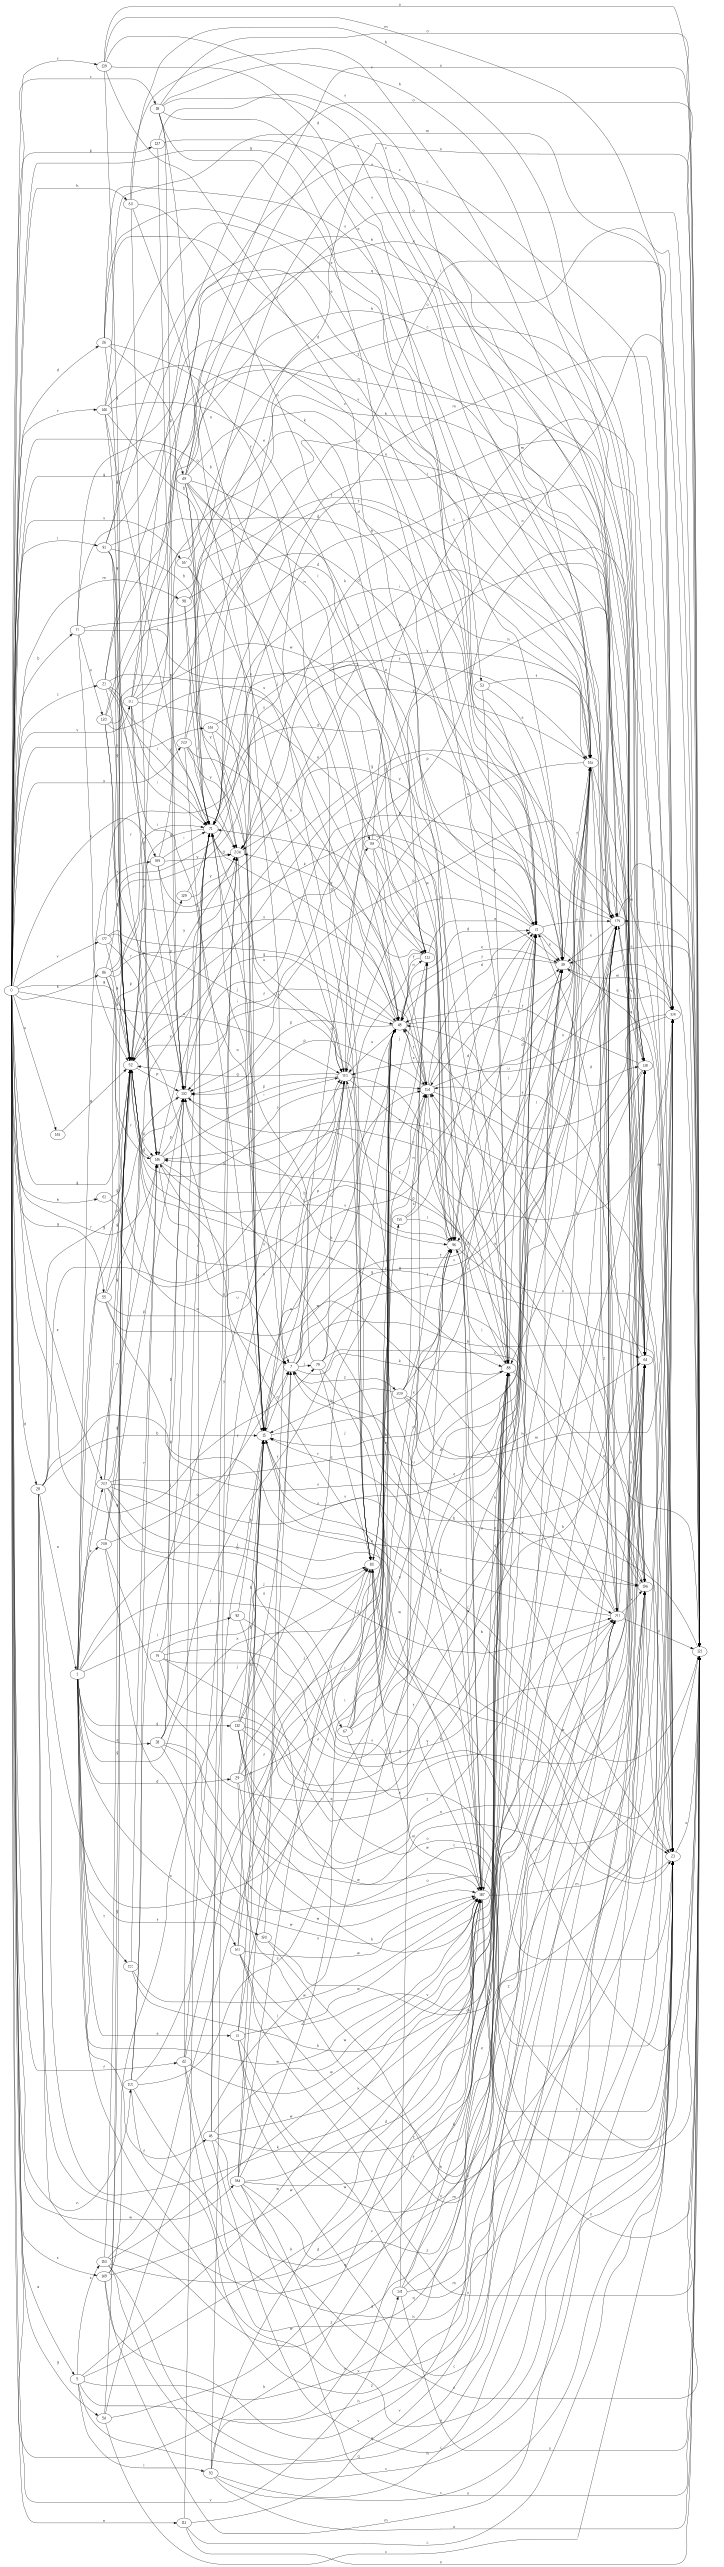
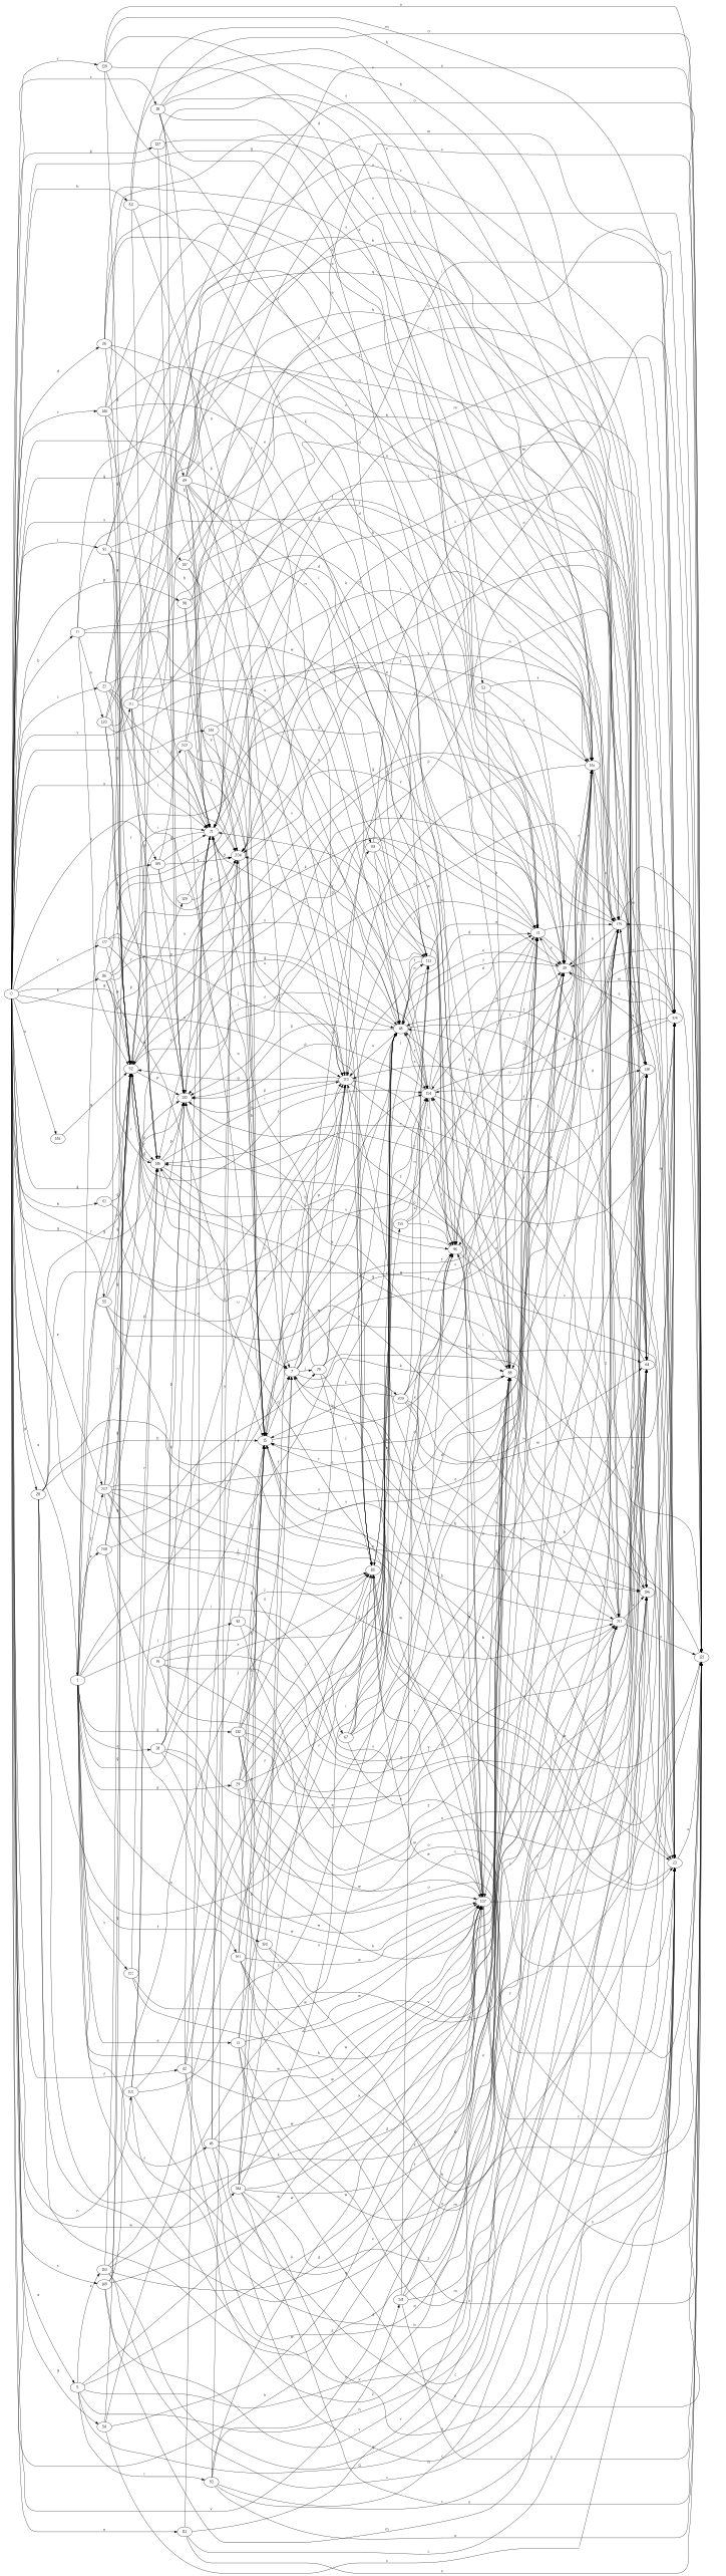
  strict digraph {
    fontname="Comic Neue"
    rankdir=LR
    node [fontname="Comic Neue"]
    edge [fontname="Comic Neue"]
    0
    1
    5
    11
    15
    18
    21
    26
    28
    42
    49
    53
    54
    55
    n15 [label=52]
    60
    61
    79
    86
    88
    91
    98
    105
    112
    118
    127
    139
    144
    146
    147
    149
    168
    169
    170
    173
    174
    177
    184
    189
    202
    207
    29
    33
    38
    46
    48
    67
    92
    129
    132
    155
    161
-   187
+   187 [label=107]
    190
    193
    196
    208
    64
    93
    138
    153
    179
    162
    113
    120
    7
    23
    39
    71
    121
    130
    19
    80
    204
    31
    96
    211
    154
    104
    209
-   28 -> 1 [label=a]
+   0 -> 1 [label=a]
    0 -> 5 [label=a]
    0 -> 11 [label=b]
    0 -> 15 [label=b]
    0 -> 18 [label=c]
    0 -> 21 [label=c]
    0 -> 26 [label=d]
    0 -> 28 [label=d]
    0 -> 42 [label=f]
    0 -> 49 [label=g]
    0 -> 53 [label=g]
    0 -> 54 [label=g]
    0 -> 55 [label=g]
    0 -> n15 [label=g]
    0 -> 60 [label=h]
    0 -> 61 [label=h]
    0 -> 79 [label=j]
    0 -> 86 [label=k]
    0 -> 88 [label=k]
    0 -> 91 [label=l]
-   0 -> 98 [label=m]
+   0 -> 98 [label=p]
    0 -> 105 [label=n]
    0 -> 112 [label=n]
    0 -> 118 [label=o]
    0 -> 127 [label=p]
    0 -> 139 [label=r]
    0 -> 144 [label=r]
    0 -> 146 [label=r]
    0 -> 147 [label=s]
    0 -> 149 [label=s]
    0 -> 168 [label=u]
    0 -> 169 [label=u]
    0 -> 170 [label=u]
    0 -> 173 [label=v]
    0 -> 174 [label=v]
    0 -> 177 [label=v]
    0 -> 184 [label=w]
    0 -> 189 [label=x]
    0 -> 202 [label=y]
    0 -> 207 [label=z]
    1 -> n15 [label=g]
    1 -> 146 [label=r]
    1 -> 189 [label=x]
    1 -> 207 [label=z]
    1 -> 29 [label=d]
    1 -> 33 [label=e]
    1 -> 38 [label=e]
    1 -> 46 [label=f]
    1 -> 48 [label=f]
    1 -> 67 [label=i]
    1 -> 92 [label=l]
    1 -> 129 [label=p]
    1 -> 132 [label=q]
    1 -> 155 [label=t]
    1 -> 161 [label=t]
    1 -> 187 [label=w]
    1 -> 190 [label=x]
    1 -> 193 [label=x]
    1 -> 196 [label=x]
    1 -> 208 [label=z]
    5 -> 88 [label=k]
    5 -> 187 [label=w]
    5 -> 64 [label=h]
    5 -> 93 [label=l]
    5 -> 138 [label=q]
    5 -> 153 [label=s]
    5 -> 179 [label=v]
    11 -> n15 [label=g]
    11 -> 138 [label=q]
    11 -> 179 [label=v]
    11 -> 162 [label=t]
    11 -> 113 [label=n]
    11 -> 120 [label=o]
    15 -> 7 [label=a]
    15 -> 23 [label=c]
    15 -> 39 [label=e]
    15 -> 71 [label=i]
    18 -> 15 [label=b]
    18 -> 88 [label=k]
    18 -> 64 [label=h]
    18 -> 162 [label=t]
    18 -> 39 [label=e]
    18 -> 121 [label=o]
    18 -> 130 [label=p]
    21 -> n15 [label=g]
    21 -> 146 [label=r]
    21 -> 48 [label=f]
    21 -> 138 [label=q]
    21 -> 179 [label=v]
    21 -> 71 [label=i]
    21 -> 204 [label=y]
    26 -> 15 [label=b]
    26 -> n15 [label=g]
    26 -> 48 [label=f]
    26 -> 162 [label=t]
    26 -> 39 [label=e]
    26 -> 31 [label=d]
    28 -> 15 [label=b]
    28 -> 88 [label=k]
    28 -> 170 [label=u]
    28 -> 138 [label=q]
    28 -> 162 [label=t]
    28 -> 130 [label=p]
    28 -> 96 [label=l]
    28 -> 211 [label=z]
    42 -> 170 [label=u]
    42 -> 187 [label=w]
    42 -> 64 [label=h]
    42 -> 138 [label=q]
    42 -> 71 [label=i]
    42 -> 154 [label=s]
    49 -> 88 [label=k]
    49 -> 196 [label=x]
    49 -> 113 [label=n]
    49 -> 71 [label=i]
    49 -> 121 [label=o]
    49 -> 80 [label=j]
    49 -> 204 [label=y]
    49 -> 31 [label=d]
    49 -> 96 [label=l]
    49 -> 104 [label=m]
    53 -> 88 [label=k]
    53 -> 162 [label=t]
    53 -> 39 [label=e]
    54 -> n15 [label=g]
    54 -> 187 [label=w]
    54 -> 23 [label=c]
    54 -> 96 [label=l]
    55 -> n15 [label=g]
    55 -> 196 [label=x]
    55 -> 162 [label=t]
    55 -> 130 [label=p]
    55 -> 211 [label=z]
    n15 -> 146 [label=r]
    n15 -> 48 [label=f]
    n15 -> 121 [label=o]
    n15 -> 130 [label=p]
    n15 -> 204 [label=y]
    n15 -> 96 [label=l]
    n15 -> 154 [label=s]
    60 -> 146 [label=r]
    60 -> 64 [label=h]
    60 -> 179 [label=v]
    60 -> 113 [label=n]
    60 -> 7 [label=a]
    61 -> n15 [label=g]
    61 -> 154 [label=s]
    79 -> 170 [label=u]
    79 -> 187 [label=w]
    79 -> 179 [label=v]
    79 -> 23 [label=c]
    79 -> 71 [label=i]
    79 -> 80 [label=j]
    86 -> n15 [label=g]
    86 -> 88 [label=k]
    86 -> 146 [label=r]
    86 -> 64 [label=h]
    86 -> 179 [label=v]
    86 -> 7 [label=a]
    86 -> 154 [label=s]
    88 -> 15 [label=b]
    88 -> 121 [label=o]
    88 -> 31 [label=d]
    88 -> 96 [label=l]
    88 -> 154 [label=s]
    91 -> 15 [label=b]
    91 -> n15 [label=g]
    91 -> 64 [label=h]
    91 -> 71 [label=i]
    91 -> 130 [label=p]
    91 -> 31 [label=d]
    91 -> 211 [label=z]
    98 -> 23 [label=c]
    98 -> 71 [label=i]
    98 -> 204 [label=y]
    98 -> 31 [label=d]
    105 -> 146 [label=r]
    105 -> 170 [label=u]
    105 -> 48 [label=f]
    105 -> 179 [label=v]
    105 -> 211 [label=z]
    105 -> 154 [label=s]
    112 -> 179 [label=v]
    112 -> 23 [label=c]
    112 -> 71 [label=i]
    112 -> 121 [label=o]
    118 -> 48 [label=f]
    118 -> 187 [label=w]
    118 -> 64 [label=h]
    118 -> 96 [label=l]
    118 -> 104 [label=m]
    127 -> 179 [label=v]
    127 -> 162 [label=t]
    127 -> 130 [label=p]
    139 -> n15 [label=g]
    139 -> 162 [label=t]
    139 -> 121 [label=o]
    139 -> 31 [label=d]
    139 -> 96 [label=l]
    139 -> 104 [label=m]
    144 -> n15 [label=g]
    144 -> 88 [label=k]
    144 -> 179 [label=v]
    144 -> 113 [label=n]
    144 -> 39 [label=e]
    144 -> 71 [label=i]
    144 -> 80 [label=j]
    146 -> n15 [label=g]
    146 -> 88 [label=k]
    146 -> 170 [label=u]
    146 -> 187 [label=w]
    146 -> 7 [label=a]
    146 -> 130 [label=p]
    147 -> 170 [label=u]
    147 -> 71 [label=i]
    147 -> 31 [label=d]
    149 -> n15 [label=g]
    149 -> 187 [label=w]
    149 -> 179 [label=v]
    149 -> 80 [label=j]
    149 -> 104 [label=m]
    168 -> 170 [label=u]
    168 -> 113 [label=n]
    168 -> 204 [label=y]
    169 -> n15 [label=g]
    170 -> 15 [label=b]
    170 -> n15 [label=g]
    170 -> 88 [label=k]
    170 -> 196 [label=x]
    170 -> 121 [label=o]
    170 -> 130 [label=p]
    170 -> 80 [label=j]
    173 -> 15 [label=b]
    173 -> 146 [label=r]
    173 -> 196 [label=x]
    173 -> 64 [label=h]
    173 -> 162 [label=t]
    173 -> 23 [label=c]
    173 -> 71 [label=i]
    173 -> 121 [label=o]
    173 -> 154 [label=s]
    174 -> 88 [label=k]
    174 -> 113 [label=n]
    174 -> 39 [label=e]
    174 -> 121 [label=o]
    174 -> 211 [label=z]
    177 -> n15 [label=g]
    177 -> 146 [label=r]
    177 -> 48 [label=f]
    177 -> 80 [label=j]
    177 -> 31 [label=d]
    184 -> 15 [label=b]
    184 -> 170 [label=u]
    184 -> 48 [label=f]
    184 -> 196 [label=x]
    184 -> 162 [label=t]
    184 -> 121 [label=o]
    184 -> 80 [label=j]
    184 -> 31 [label=d]
    184 -> 211 [label=z]
    189 -> 196 [label=x]
    189 -> 71 [label=i]
    189 -> 121 [label=o]
    189 -> 130 [label=p]
    189 -> 204 [label=y]
    202 -> 170 [label=u]
    202 -> 48 [label=v]
    202 -> 7 [label=a]
    202 -> 23 [label=c]
    202 -> 71 [label=i]
    202 -> 121 [label=o]
    207 -> n15 [label=g]
    207 -> 162 [label=t]
    207 -> 23 [label=c]
    207 -> 39 [label=e]
    207 -> 71 [label=i]
    207 -> 121 [label=o]
    207 -> 80 [label=j]
    207 -> 204 [label=y]
    207 -> 211 [label=z]
    29 -> 15 [label=b]
    29 -> 88 [label=k]
    29 -> 64 [label=h]
    29 -> 80 [label=j]
    29 -> 96 [label=l]
    29 -> 154 [label=s]
    33 -> 15 [label=b]
    33 -> 48 [label=f]
    33 -> 187 [label=w]
    33 -> 196 [label=x]
    33 -> 23 [label=c]
    33 -> 104 [label=m]
    38 -> 48 [label=f]
    38 -> 187 [label=w]
    38 -> 71 [label=i]
    38 -> 121 [label=o]
    38 -> 130 [label=p]
    38 -> 104 [label=m]
    46 -> 15 [label=b]
    46 -> 88 [label=k]
    46 -> 187 [label=w]
    46 -> 23 [label=c]
    46 -> 121 [label=o]
    46 -> 204 [label=y]
    46 -> 211 [label=z]
    48 -> 15 [label=b]
    48 -> n15 [label=g]
    48 -> 170 [label=u]
    48 -> 138 [label=q]
    48 -> 113 [label=n]
    48 -> 39 [label=e]
    48 -> 71 [label=i]
    48 -> 130 [label=p]
    48 -> 31 [label=d]
    48 -> 154 [label=s]
    67 -> 138 [label=q]
    67 -> 113 [label=n]
    67 -> 23 [label=c]
    67 -> 39 [label=e]
    67 -> 80 [label=j]
    67 -> 31 [label=d]
    92 -> 15 [label=b]
    92 -> 187 [label=w]
    92 -> 64 [label=h]
    129 -> 71 [label=i]
    129 -> 204 [label=y]
    132 -> 15 [label=b]
    132 -> 48 [label=f]
    132 -> 196 [label=x]
    132 -> 179 [label=v]
    132 -> 162 [label=t]
    132 -> 7 [label=a]
    132 -> 23 [label=c]
    132 -> 211 [label=z]
    155 -> 88 [label=k]
    155 -> 146 [label=r]
    155 -> 187 [label=w]
    161 -> 15 [label=b]
    161 -> 187 [label=w]
    161 -> 179 [label=v]
    161 -> 121 [label=o]
    161 -> 96 [label=l]
    161 -> 104 [label=m]
    187 -> 88 [label=k]
    187 -> 146 [label=r]
    187 -> 170 [label=u]
    187 -> 23 [label=c]
    187 -> 121 [label=o]
    187 -> 80 [label=j]
    187 -> 104 [label=m]
    190 -> 7 [label=a]
    190 -> 23 [label=c]
    190 -> 104 [label=m]
    193 -> 31 [label=d]
    193 -> 96 [label=l]
    193 -> 154 [label=s]
    196 -> 48 [label=f]
    196 -> 23 [label=c]
    196 -> 130 [label=p]
    196 -> 31 [label=d]
    196 -> 154 [label=s]
    208 -> n15 [label=g]
    208 -> 187 [label=w]
    208 -> 7 [label=a]
    208 -> 39 [label=e]
    208 -> 130 [label=p]
    64 -> 15 [label=b]
    64 -> 48 [label=f]
    64 -> 187 [label=w]
    64 -> 104 [label=m]
    93 -> 187 [label=w]
    93 -> 64 [label=h]
    93 -> 23 [label=c]
    93 -> 121 [label=o]
    93 -> 204 [label=y]
    93 -> 31 [label=d]
    138 -> 88 [label=k]
    138 -> 146 [label=r]
    138 -> 48 [label=f]
    138 -> 179 [label=v]
    138 -> 71 [label=i]
    138 -> 130 [label=p]
    153 -> n15 [label=g]
    153 -> 48 [label=f]
    153 -> 187 [label=w]
    153 -> 138 [label=q]
    153 -> 23 [label=c]
    153 -> 31 [label=d]
    179 -> n15 [label=g]
    179 -> 146 [label=r]
    179 -> 138 [label=q]
    179 -> 39 [label=e]
    179 -> 121 [label=o]
    179 -> 130 [label=p]
    179 -> 96 [label=l]
    162 -> 170 [label=u]
    162 -> 179 [label=v]
    162 -> 71 [label=i]
    162 -> 204 [label=y]
    162 -> 211 [label=z]
    162 -> 154 [label=s]
    162 -> 104 [label=m]
    113 -> 15 [label=b]
    113 -> 48 [label=f]
    113 -> 39 [label=e]
    113 -> 80 [label=j]
    113 -> 204 [label=y]
    120 -> n15 [label=g]
    120 -> 187 [label=w]
    120 -> 64 [label=h]
    120 -> 130 [label=p]
    120 -> 31 [label=d]
    120 -> 154 [label=s]
    7 -> 79 [label=j]
    7 -> 88 [label=k]
    7 -> 118 [label=o]
    7 -> 64 [label=h]
    7 -> 179 [label=v]
    7 -> 162 [label=t]
    7 -> 209 [label=z]
    23 -> n15 [label=g]
    23 -> 7 [label=a]
    23 -> 121 [label=o]
    23 -> 80 [label=j]
    39 -> 48 [label=f]
    39 -> 162 [label=t]
    39 -> 204 [label=y]
    39 -> 96 [label=l]
    39 -> 104 [label=m]
    71 -> n15 [label=g]
    71 -> 170 [label=u]
    71 -> 162 [label=t]
    71 -> 39 [label=e]
    71 -> 204 [label=y]
    121 -> 15 [label=b]
    121 -> 179 [label=v]
    121 -> 7 [label=a]
    121 -> 39 [label=e]
    130 -> 71 [label=i]
    130 -> 211 [label=z]
    19 -> 196 [label=x]
    19 -> 138 [label=q]
    19 -> 162 [label=t]
    19 -> 121 [label=o]
    19 -> 130 [label=p]
    19 -> 80 [label=j]
    80 -> 48 [label=f]
    80 -> 187 [label=w]
    80 -> 121 [label=o]
    204 -> 15 [label=b]
    204 -> 23 [label=c]
    204 -> 104 [label=m]
    31 -> n15 [label=g]
    31 -> 170 [label=u]
    31 -> 179 [label=v]
    31 -> 23 [label=c]
    31 -> 39 [label=e]
    31 -> 96 [label=l]
    96 -> 187 [label=w]
    96 -> 23 [label=c]
    96 -> 71 [label=i]
    96 -> 130 [label=p]
    211 -> 15 [label=b]
    211 -> n15 [label=g]
    211 -> 88 [label=k]
    211 -> 196 [label=x]
    211 -> 64 [label=h]
    211 -> 121 [label=o]
    211 -> 204 [label=y]
    154 -> 48 [label=f]
    154 -> 23 [label=c]
    154 -> 39 [label=e]
    154 -> 121 [label=o]
    154 -> 130 [label=p]
    154 -> 31 [label=d]
    154 -> 96 [label=l]
    104 -> 146 [label=r]
    104 -> 170 [label=u]
    104 -> 39 [label=e]
    104 -> 71 [label=i]
    104 -> 130 [label=p]
    104 -> 154 [label=s]
    209 -> 15 [label=b]
    209 -> 196 [label=x]
    209 -> 64 [label=h]
    209 -> 113 [label=n]
    209 -> 31 [label=d]
    209 -> 96 [label=l]
    209 -> 104 [label=m]
  }
